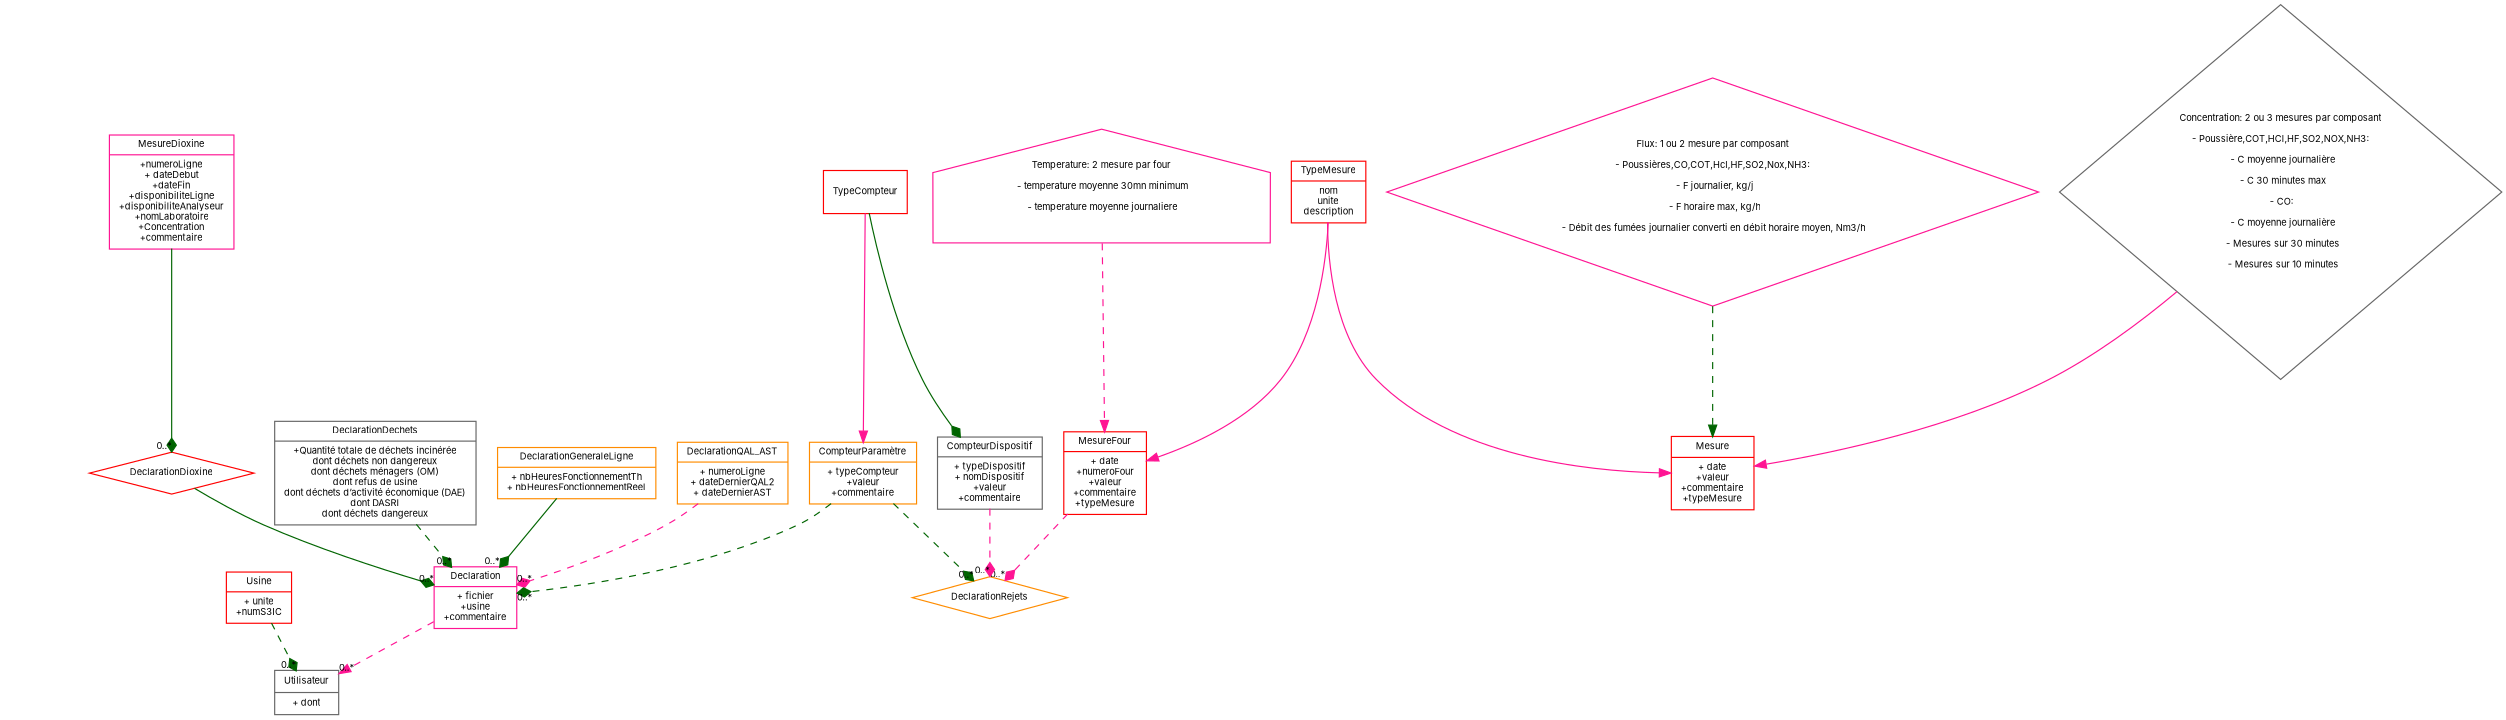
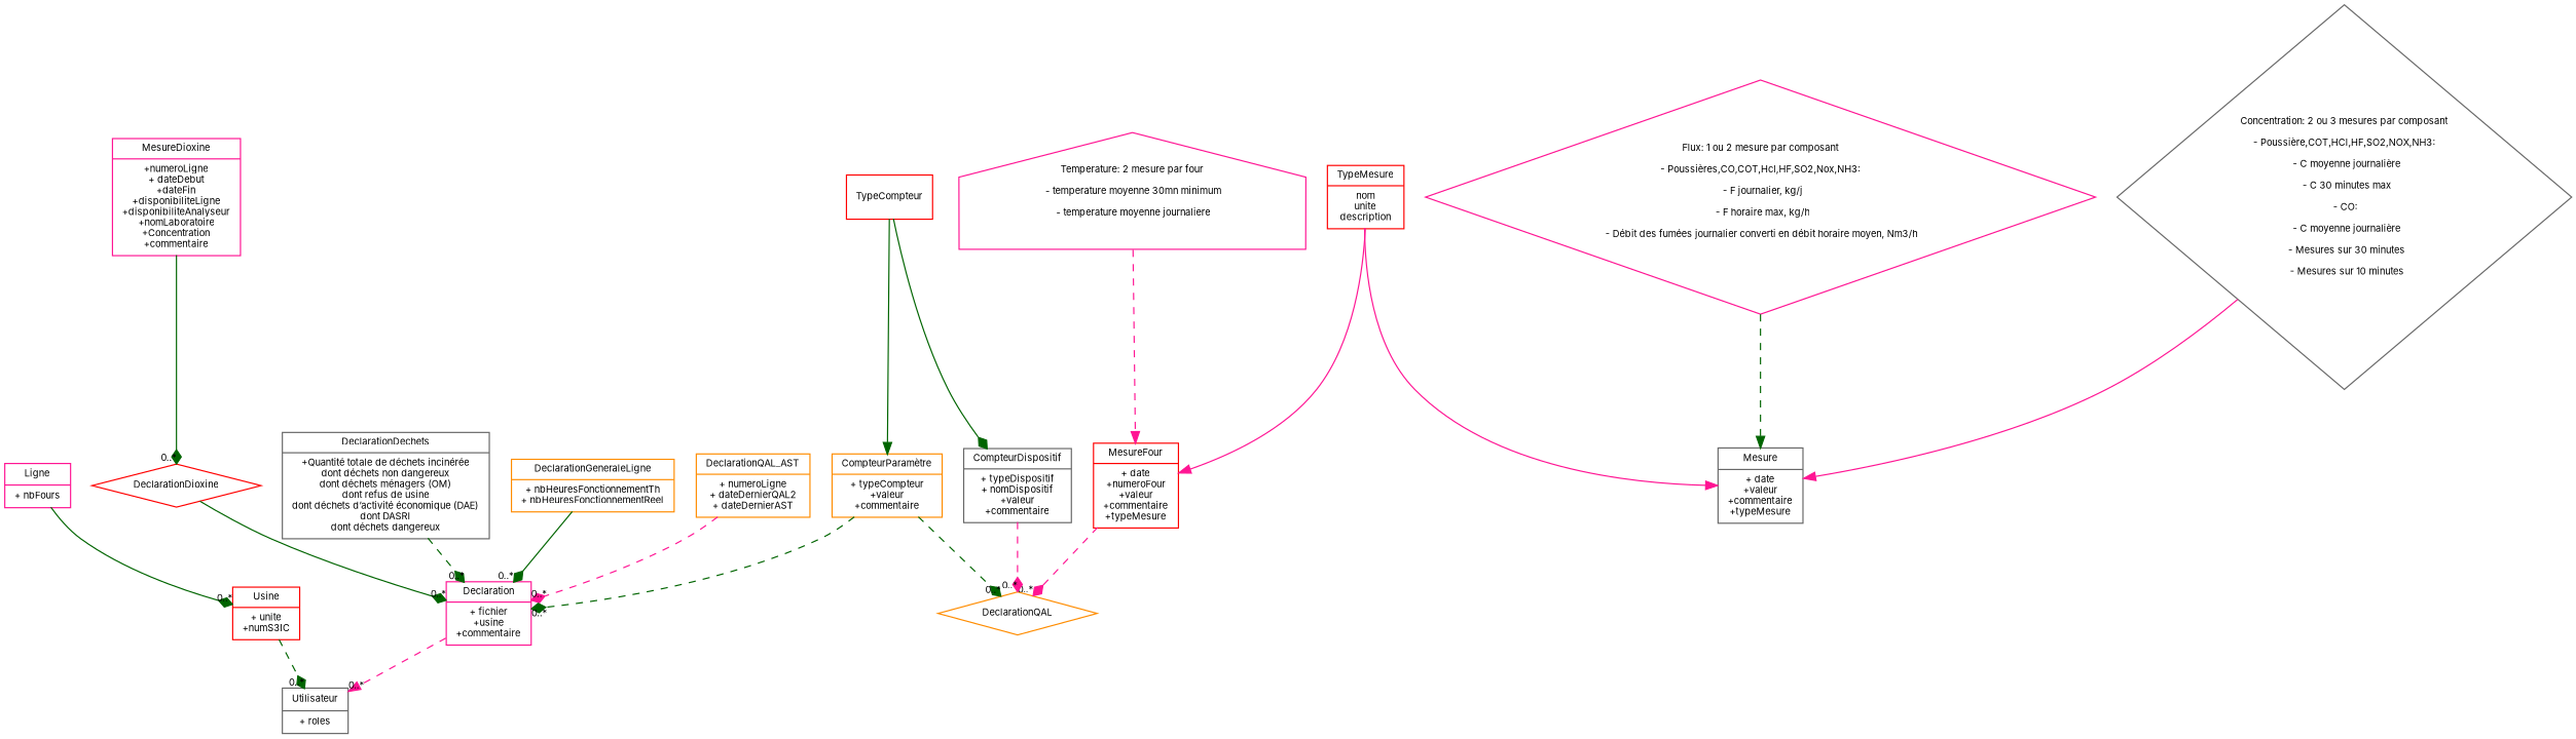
  digraph {
    fontname=Inter
    fontsize=8
    node [color=gray40 fontname=Inter fontsize=8 shape=record]
    edge [arrowhead=diamond color=darkgreen fontname=Inter fontsize=8 headlabel="0..*" style=dashed]
-   n1 [label="{Utilisateur|+ dont}"]
+   n1 [label="{Utilisateur|+ roles}"]
    n2 [color=red label="{Usine|+ unite\n+numS3IC}"]
+   n3 [color=deeppink label="{Ligne|+ nbFours}"]
    n4 [color=deeppink label="{Declaration|+ fichier\n+usine\n+commentaire}"]
    DeclarationDioxine [color=red shape=diamond]
-   DeclarationRejets [color=darkorange shape=diamond]
+   DeclarationRejets [color=darkorange shape=diamond label=DeclarationQAL]
    n7 [label="{DeclarationDechets|+Quantité totale de déchets incinérée\ndont déchets non dangereux\ndont déchets ménagers (OM)\ndont refus de usine\ndont déchets d’activité économique (DAE)\ndont DASRI\ndont déchets dangereux\n}"]
    n8 [color=darkorange label="{DeclarationGeneraleLigne|+ nbHeuresFonctionnementTh\n+ nbHeuresFonctionnementReel}"]
    n9 [color=darkorange label="{DeclarationQAL_AST|+ numeroLigne\n+ dateDernierQAL2\n+ dateDernierAST}"]
    n10 [color=red label="{TypeMesure|nom\nunite\ndescription}"]
-   n11 [color=red label="{Mesure|+ date\n+valeur\n+commentaire\n+typeMesure}"]
+   n11 [label="{Mesure|+ date\n+valeur\n+commentaire\n+typeMesure}"]
    n12 [color=red label="{MesureFour|+ date\n+numeroFour\n+valeur\n+commentaire\n+typeMesure}"]
    n13 [color=deeppink label="{MesureDioxine|+numeroLigne\n+ dateDebut\n+dateFin\n+disponibiliteLigne\n+disponibiliteAnalyseur\n+nomLaboratoire\n+Concentration\n+commentaire\n}"]
    n14 [color=deeppink label="Flux: 1 ou 2 mesure par composant\n\l - Poussières,CO,COT,Hcl,HF,SO2,Nox,NH3: \n\l  - F journalier, kg/j\n\l  - F horaire max, kg/h\n\l - Débit des fumées journalier converti en débit horaire moyen, Nm3/h\n\l" shape=diamond]
    n15 [label="\lConcentration: 2 ou 3 mesures par composant\n\l - Poussière,COT,HCl,HF,SO2,NOX,NH3: \n\l  - C moyenne journalière\n\l  - C 30 minutes max\n\l - CO:\n\l  - C moyenne journalière\n\l  - Mesures sur 30 minutes\n\l  - Mesures sur 10 minutes\n\l" shape=diamond]
    n16 [color=deeppink label="Temperature: 2 mesure par four\n\l - temperature moyenne 30mn minimum\n\l - temperature moyenne journaliere\n\l" shape=house]
    n17 [color=darkorange label="{CompteurParamètre|+ typeCompteur\n+valeur\n+commentaire}"]
    n18 [label="{CompteurDispositif|+ typeDispositif\n+ nomDispositif\n+valeur\n+commentaire}"]
    n19 [color=red label="{TypeCompteur}"]
    n2 -> n1
+   n3 -> n2 [style=solid]
    n4 -> n1 [arrowhead=normal color=deeppink]
    DeclarationDioxine -> n4 [style=solid]
    n7 -> n4
    n8 -> n4 [style=solid]
    n9 -> n4 [color=deeppink]
    n10 -> n11 [color=deeppink style=solid arrowhead="" headlabel=""]
    n10 -> n12 [color=deeppink style=solid arrowhead="" headlabel=""]
    n12 -> DeclarationRejets [color=deeppink]
    n13 -> DeclarationDioxine [style=solid]
    n14 -> n11 [arrowhead="" headlabel=""]
    n15 -> n11 [color=deeppink style=solid arrowhead="" headlabel=""]
    n16 -> n12 [color=deeppink arrowhead="" headlabel=""]
    n17 -> n4
    n17 -> DeclarationRejets
    n18 -> DeclarationRejets [color=deeppink]
-   n19 -> n17 [color=deeppink style=solid arrowhead="" headlabel=""]
+   n19 -> n17 [style=solid arrowhead="" headlabel=""]
    n19 -> n18 [style=solid headlabel=""]
  }
